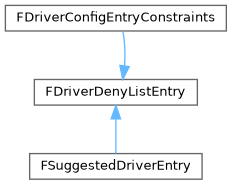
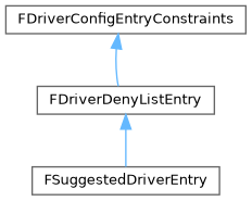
  digraph {
    rankdir=TB
    node [color=grey40 fillcolor=white fontname=Helvetica fontsize=10 shape=box style=filled]
    edge [color=steelblue1 dir=back fontname=Helvetica fontsize=10 labelfontname=Helvetica labelfontsize=10 style=solid]
    n1 [height=0.2 label=FDriverConfigEntryConstraints width=0.4]
    n2 [height=0.2 label=FDriverDenyListEntry width=0.4]
    n3 [height=0.2 label=FSuggestedDriverEntry width=0.4]
-   n2 -> n1
+   n1 -> n2
    n2 -> n3
  }
